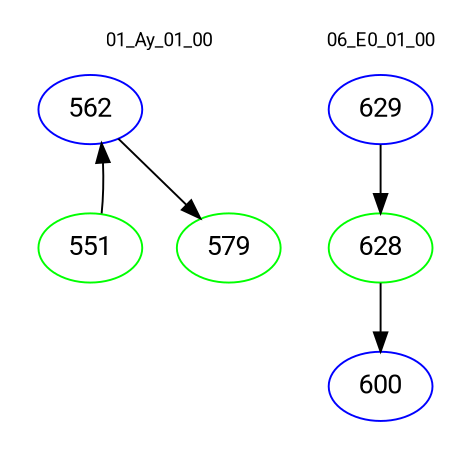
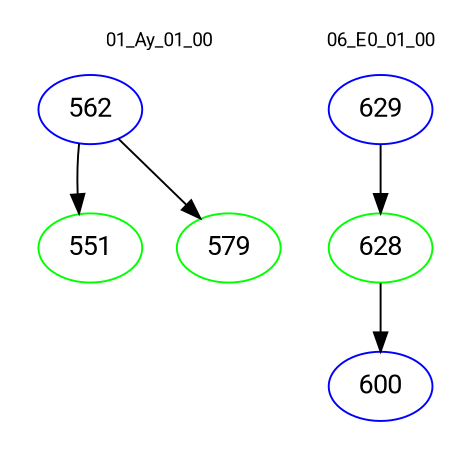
  digraph {
    fontname=Roboto
    node [color=blue fontname=Roboto]
    edge [color=black fontname=Roboto]
    n1 [label=562]
    n2 [color=green label=551]
    n3 [color=green label=579]
    n4 [label=629]
    n5 [label=600]
    n6 [color=green label=628]
    subgraph cluster_1 {
      color=white
      fontsize=10
      label="01_Ay_01_00"
      n1
      n2
      n3
    }
    subgraph cluster_2 {
      color=white
      fontsize=10
      label="06_E0_01_00"
      n4
      n5
      n6
    }
-   n2 -> n1
+   n1 -> n2
    n1 -> n3
    n4 -> n6
    n6 -> n5
  }
